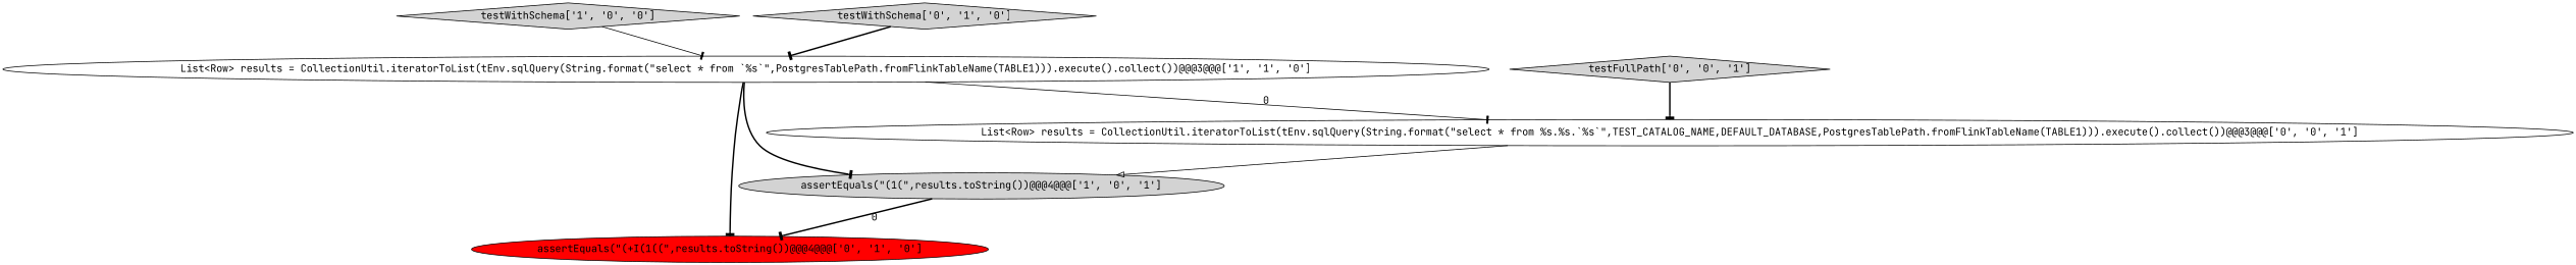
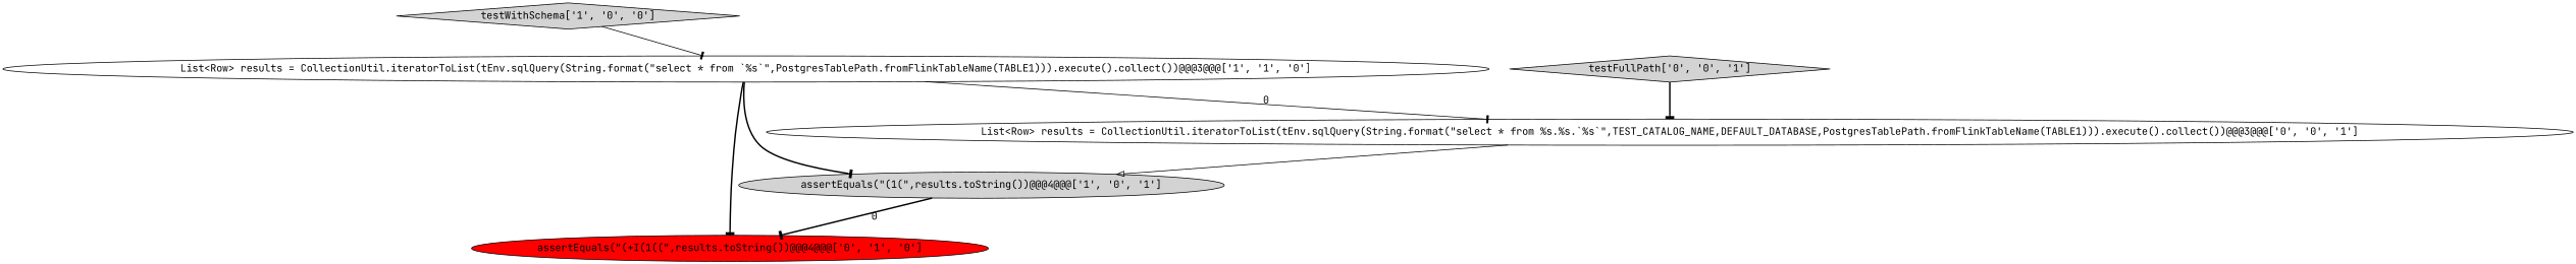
  digraph {
    fontname="JetBrains Mono"
    node [fillcolor=lightgray shape=ellipse style=filled fontname="JetBrains Mono"]
    edge [style=bold arrowhead=tee fontname="JetBrains Mono"]
    n1 [label="testFullPath['0', '0', '1']" shape=diamond]
    n2 [fillcolor=white label="List<Row> results = CollectionUtil.iteratorToList(tEnv.sqlQuery(String.format(\"select * from %s.%s.`%s`\",TEST_CATALOG_NAME,DEFAULT_DATABASE,PostgresTablePath.fromFlinkTableName(TABLE1))).execute().collect())@@@3@@@['0', '0', '1']"]
    n3 [label="testWithSchema['1', '0', '0']" shape=diamond]
    n4 [fillcolor=white label="List<Row> results = CollectionUtil.iteratorToList(tEnv.sqlQuery(String.format(\"select * from `%s`\",PostgresTablePath.fromFlinkTableName(TABLE1))).execute().collect())@@@3@@@['1', '1', '0']"]
    n5 [fillcolor=red label="assertEquals(\"(+I(1((\",results.toString())@@@4@@@['0', '1', '0']"]
-   n6 [label="testWithSchema['0', '1', '0']" shape=diamond]
    n7 [label="assertEquals(\"(1(\",results.toString())@@@4@@@['1', '0', '1']"]
    n1 -> n2
    n2 -> n7 [style=solid arrowhead=onormal]
    n3 -> n4 [style=solid]
    n4 -> n2 [label=0 style=solid]
    n4 -> n5
    n4 -> n7
-   n6 -> n4
    n7 -> n5 [label=0]
  }
